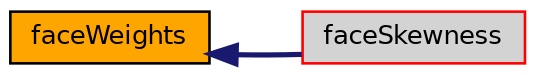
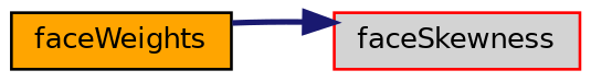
  digraph {
    rankdir=LR
    node [fontname=Helvetica fontsize=10 shape=record style=filled]
    n1 [color=black fillcolor=orange fontcolor=black height=0.2 label=faceWeights width=0.4]
    n2 [color=red height=0.2 label=faceSkewness width=0.4 fillcolor=lightgrey]
-   n1 -> n2 [color=midnightblue dir=back fontname=Helvetica fontsize=10 labelfontname=Helvetica labelfontsize=10 style=bold]
+   n2 -> n1 [color=midnightblue dir=back fontname=Helvetica fontsize=10 labelfontname=Helvetica labelfontsize=10 style=bold]
  }
